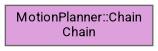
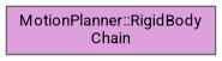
  digraph {
    rankdir=TB
    fontname=Roboto
-   n1 [color=grey40 fillcolor=plum fontname=Roboto fontsize=10 height=0.2 label="MotionPlanner::Chain\lChain" shape=box style=filled width=0.4]
+   n1 [color=grey40 fillcolor=plum fontname=Roboto fontsize=10 height=0.2 label="MotionPlanner::RigidBody\lChain" shape=box style=filled width=0.4]
  }
